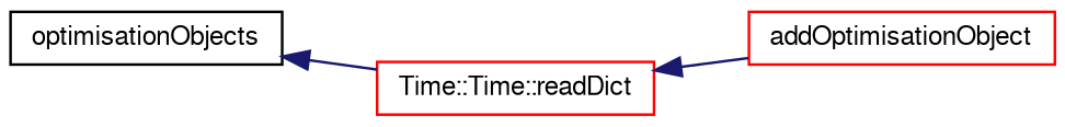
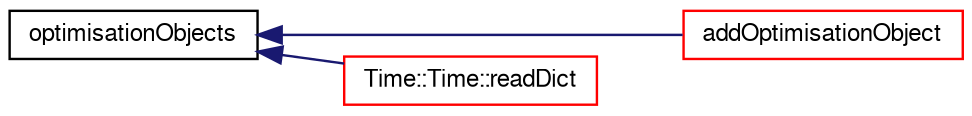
  digraph {
    rankdir=LR
    node [color=red fillcolor=white fontname=FreeSans fontsize=10 shape=record style=filled]
    edge [color=midnightblue dir=back fontname=FreeSans fontsize=10 labelfontname=FreeSans labelfontsize=10 style=solid]
    n1 [color=black fontcolor=black height=0.2 label=optimisationObjects width=0.4]
    n2 [height=0.2 label=addOptimisationObject width=0.4]
    n3 [height=0.2 label="Time::Time::readDict" width=0.4]
-   n3 -> n2
+   n1 -> n2
    n1 -> n3
  }
